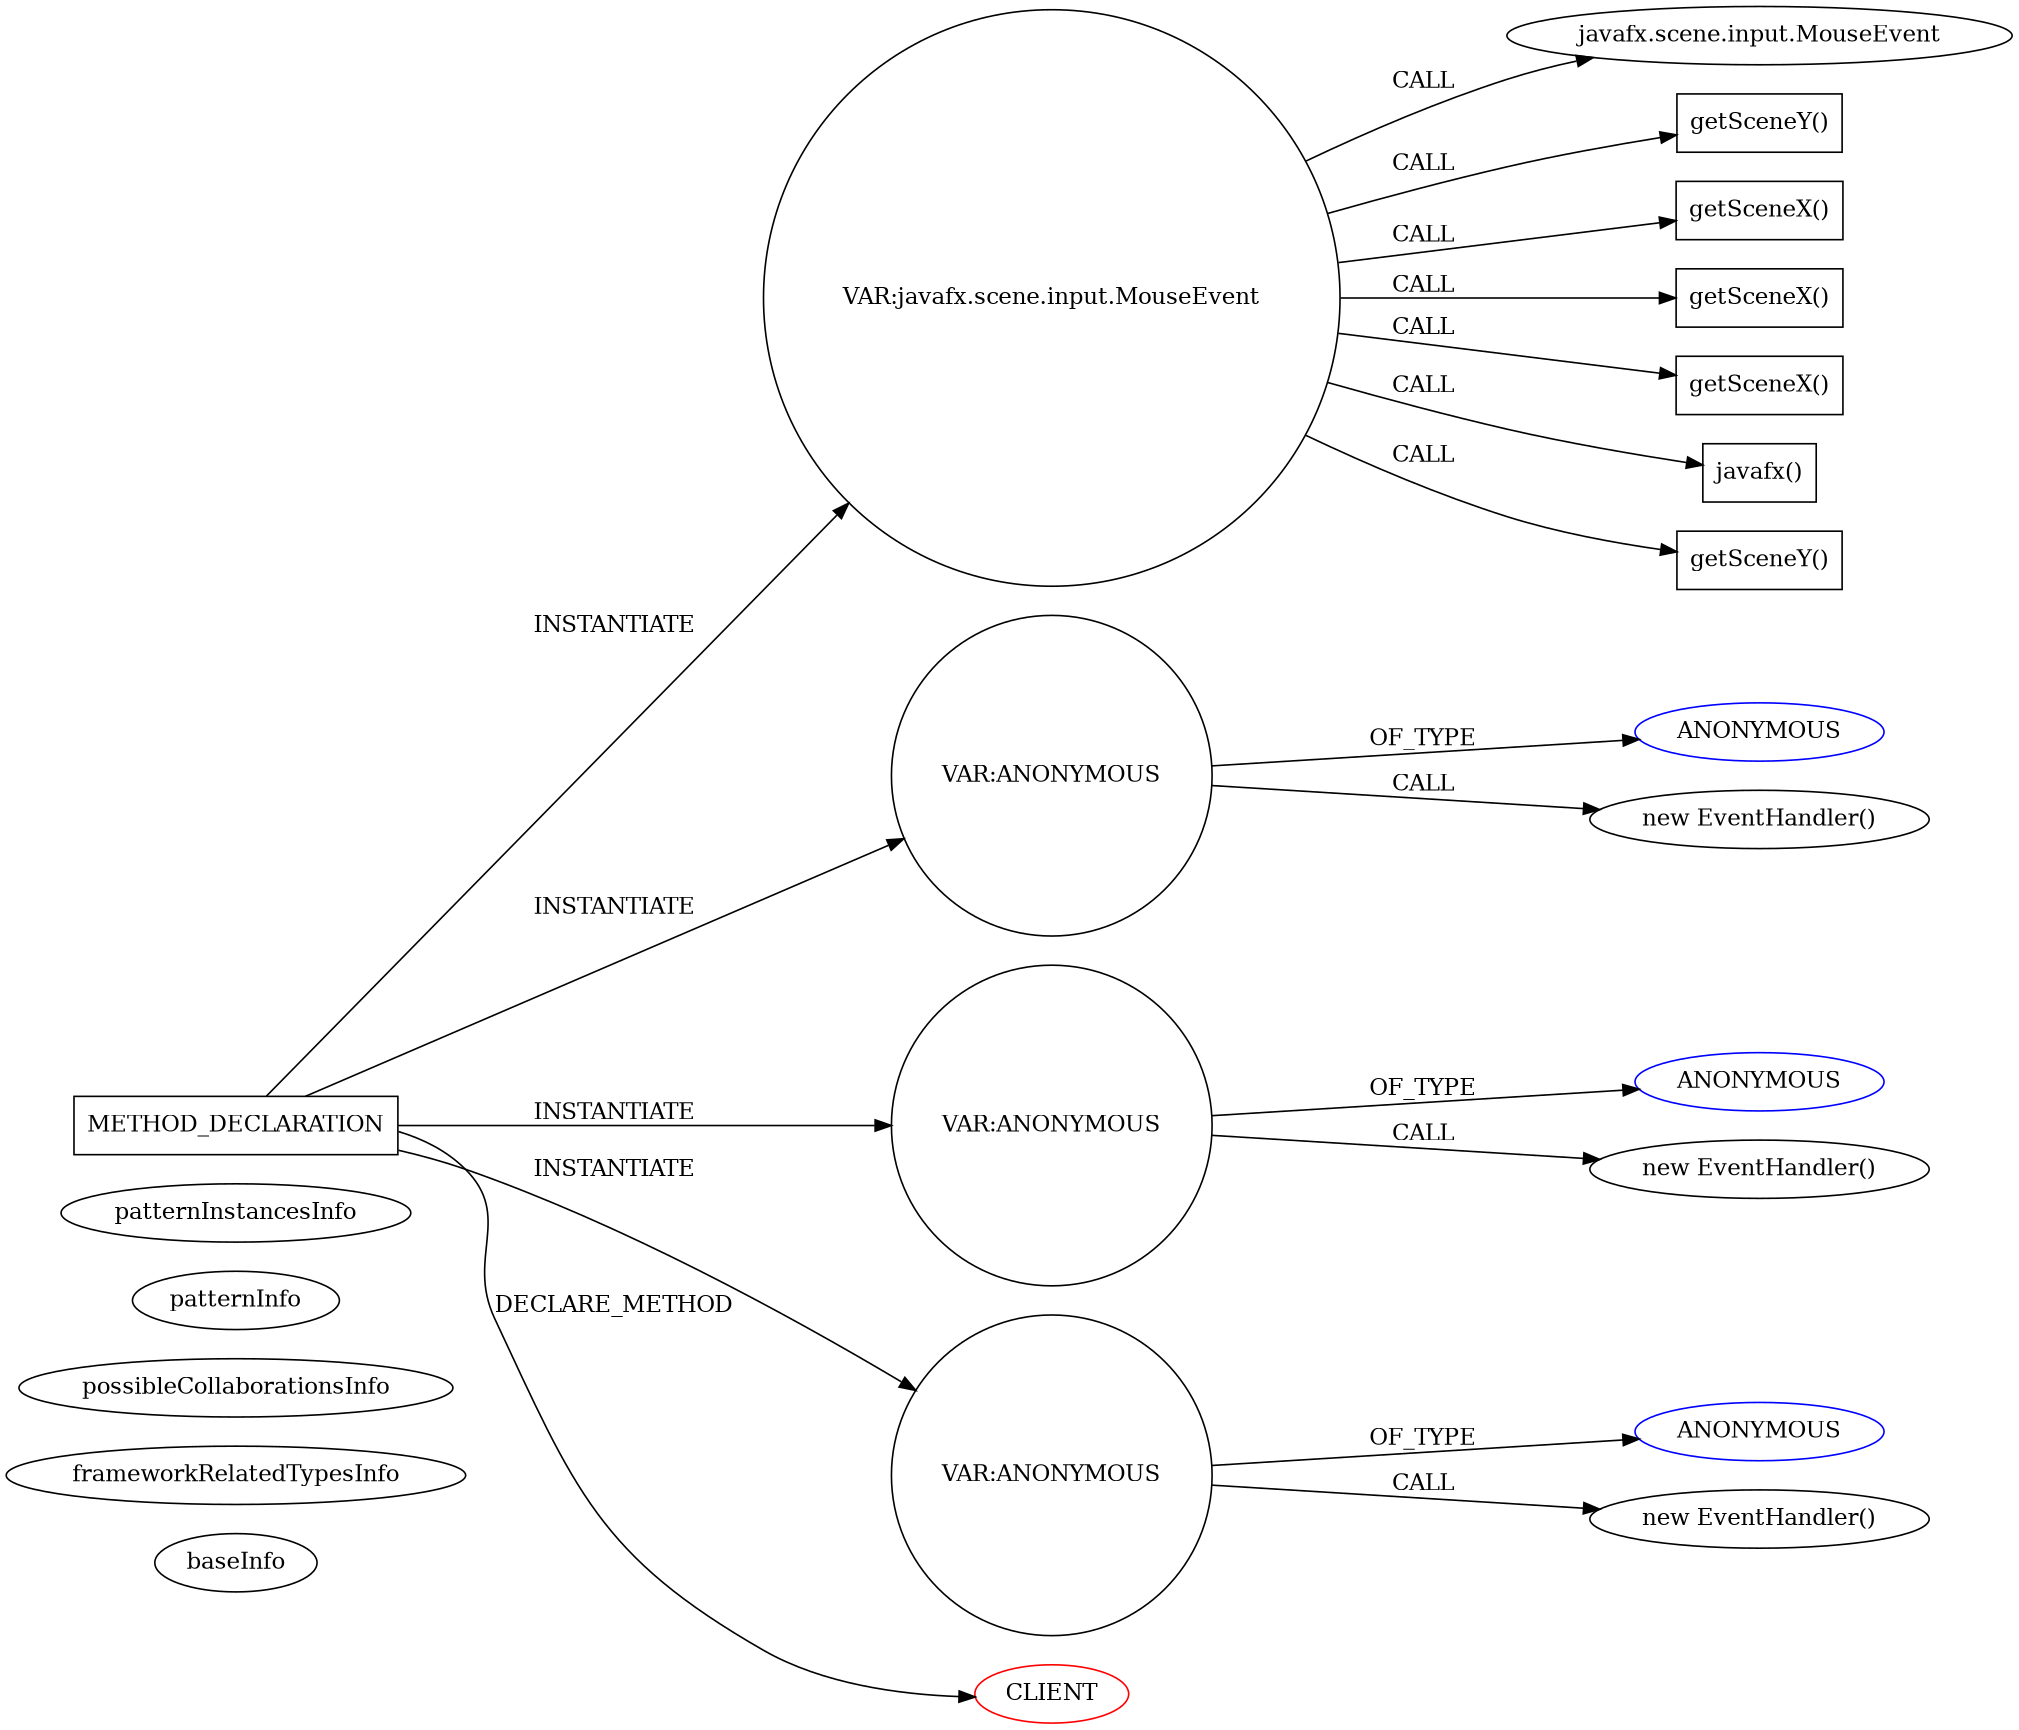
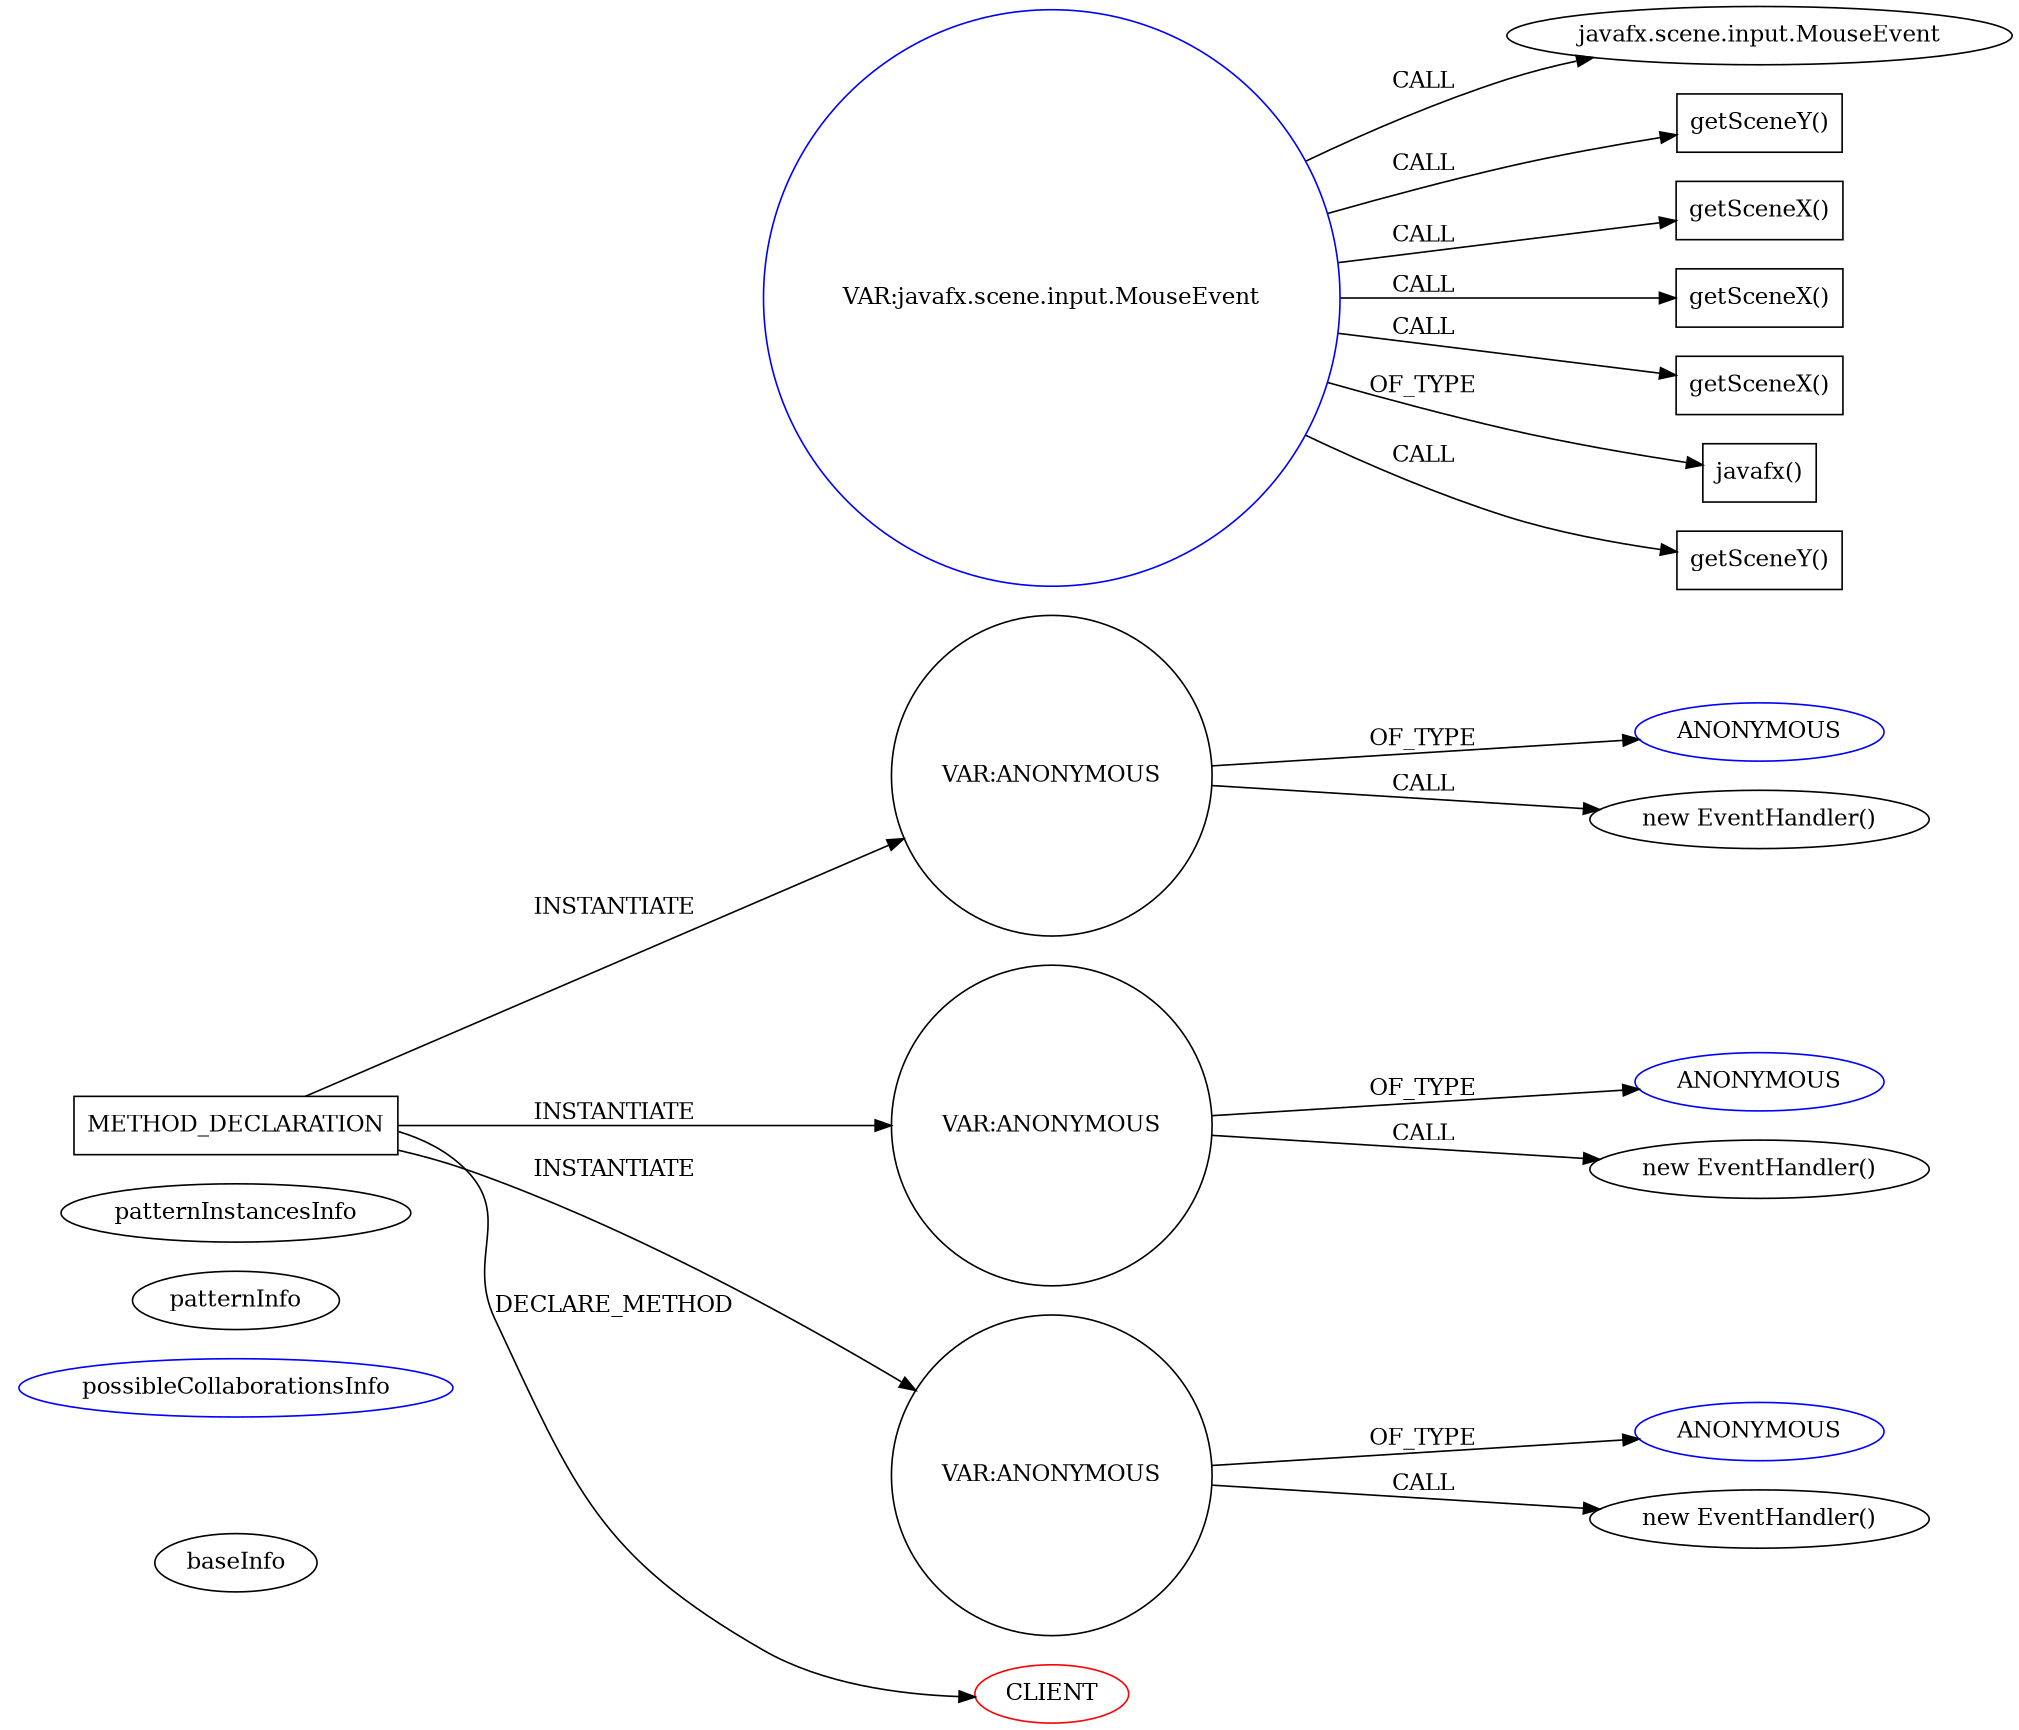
  digraph {
    rankdir=LR
    node [isFrameworkType=false vertexType=INSIDE_CALL]
    baseInfo [category=pattern graphId=232 isAnonymous=false possibleRelation=false isFrameworkType="" vertexType=""]
-   frameworkRelatedTypesInfo [isFrameworkType="" vertexType=""]
-   possibleCollaborationsInfo [isFrameworkType="" vertexType=""]
+   possibleCollaborationsInfo [color=blue isFrameworkType="" vertexType=""]
    patternInfo [frequency=2.0 patternRootClient=0 isFrameworkType="" vertexType=""]
    patternInstancesInfo [0="mrempala-sp~/mrempala-sp/sp-master/src/application/VcPtVisualSchematicView.java~VcPtVisualSchematicView~3690" 1="mrempala-sp~/mrempala-sp/sp-master/src/application/VcPtVisualSchematicViewClickable.java~VcPtVisualSchematicViewClickable~3668" isFrameworkType="" vertexType=""]
    n6 [label="javafx.scene.input.MouseEvent" vertexType=FRAMEWORK_CLASS_TYPE]
-   n7 [label="VAR:javafx.scene.input.MouseEvent" shape=circle vertexType=VARIABLE_EXPRESION]
+   n7 [label="VAR:javafx.scene.input.MouseEvent" shape=circle vertexType=VARIABLE_EXPRESION color=blue]
    n8 [label="getSceneY()" shape=box]
    n9 [label="getSceneX()" shape=box]
    n10 [label="getSceneX()" shape=box]
    n11 [label="getSceneX()" shape=box]
    n12 [label="javafx()" shape=box]
    n13 [label="getSceneY()" shape=box]
    n14 [label=METHOD_DECLARATION shape=box vertexType=CLIENT_METHOD_DECLARATION]
    n15 [label="VAR:ANONYMOUS" shape=circle vertexType=VARIABLE_EXPRESION]
    n16 [label="VAR:ANONYMOUS" shape=circle vertexType=VARIABLE_EXPRESION]
    n17 [label="VAR:ANONYMOUS" shape=circle vertexType=VARIABLE_EXPRESION]
    n18 [color=red label=CLIENT vertexType=ROOT_CLIENT_CLASS_DECLARATION]
    n19 [color=blue label=ANONYMOUS vertexType=REFERENCE_ANONYMOUS_DECLARATION]
    n20 [label="new EventHandler()" vertexType=CONSTRUCTOR_CALL]
    n21 [color=blue label=ANONYMOUS vertexType=REFERENCE_ANONYMOUS_DECLARATION]
    n22 [label="new EventHandler()" vertexType=CONSTRUCTOR_CALL]
    n23 [color=blue label=ANONYMOUS vertexType=REFERENCE_ANONYMOUS_DECLARATION]
    n24 [label="new EventHandler()" vertexType=CONSTRUCTOR_CALL]
    n7 -> n6 [label=CALL]
    n7 -> n8 [label=CALL]
    n7 -> n9 [label=CALL]
    n7 -> n10 [label=CALL]
    n7 -> n11 [label=CALL]
-   n7 -> n12 [label=CALL]
+   n7 -> n12 [label=OF_TYPE]
    n7 -> n13 [label=CALL]
-   n14 -> n7 [label=INSTANTIATE]
    n14 -> n15 [label=INSTANTIATE]
    n14 -> n16 [label=INSTANTIATE]
    n14 -> n17 [label=INSTANTIATE]
    n14 -> n18 [label=DECLARE_METHOD]
    n15 -> n19 [label=OF_TYPE]
    n15 -> n20 [label=CALL]
    n16 -> n21 [label=OF_TYPE]
    n16 -> n22 [label=CALL]
    n17 -> n23 [label=OF_TYPE]
    n17 -> n24 [label=CALL]
  }
